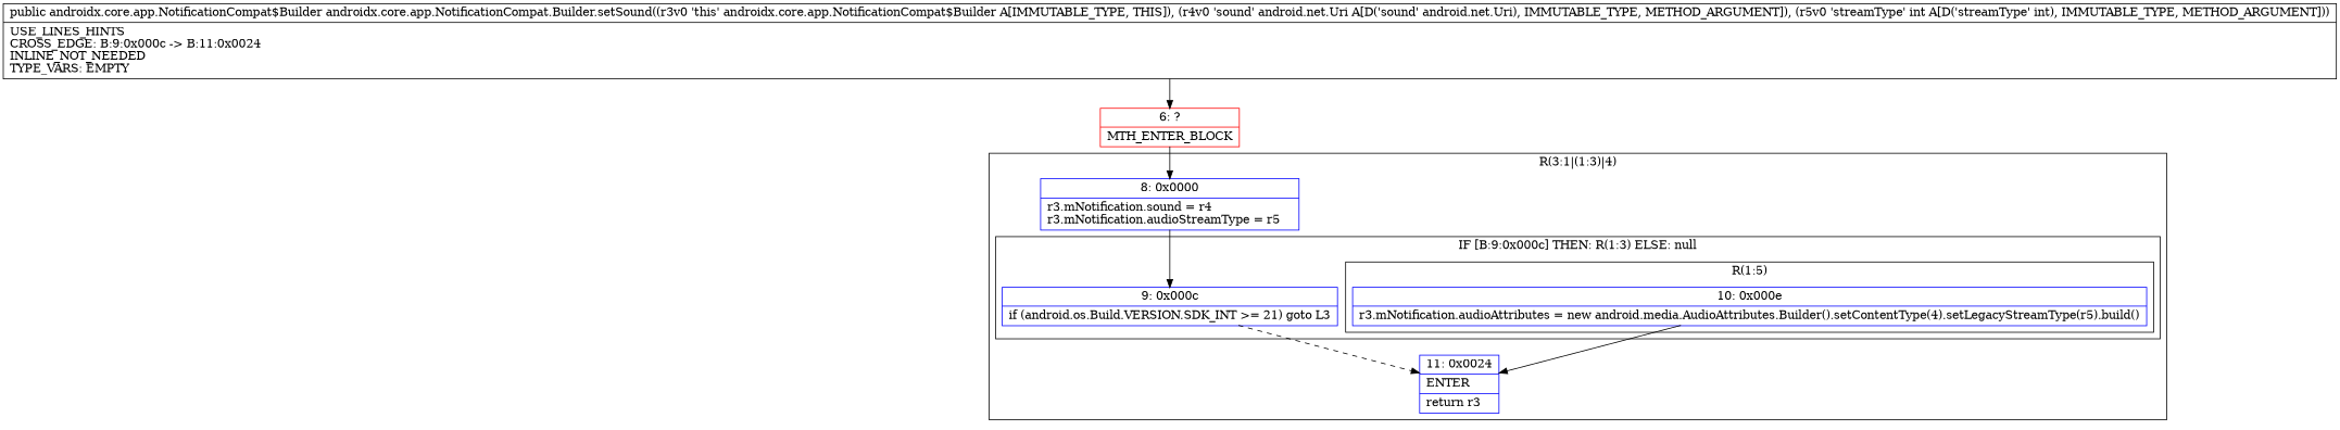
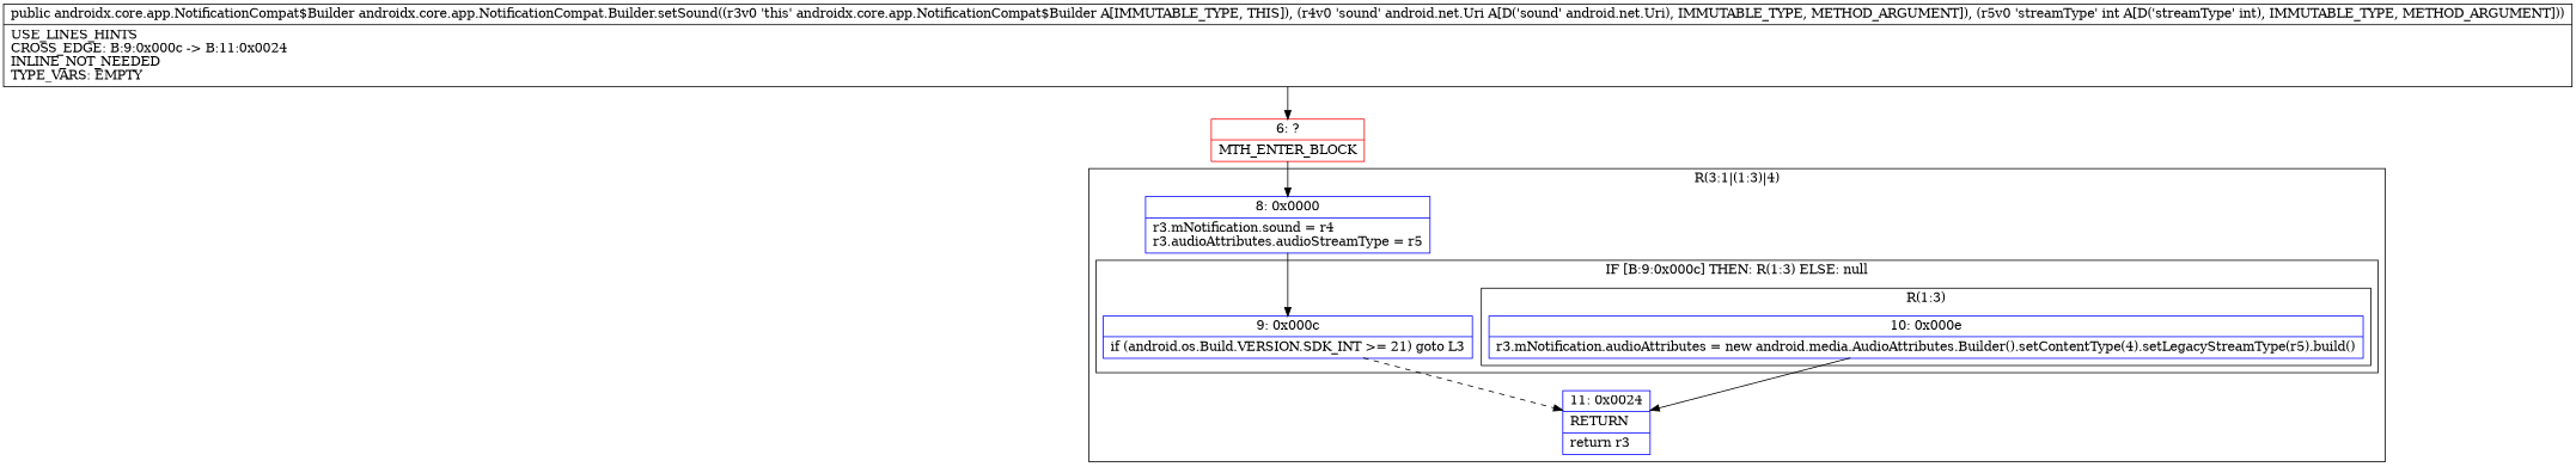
  digraph {
    node [color=blue shape=record]
    n1 [label="{10\:\ 0x000e|r3.mNotification.audioAttributes = new android.media.AudioAttributes.Builder().setContentType(4).setLegacyStreamType(r5).build()\l}"]
    n2 [label="{9\:\ 0x000c|if (android.os.Build.VERSION.SDK_INT \>= 21) goto L3\l}"]
-   n3 [label="{8\:\ 0x0000|r3.mNotification.sound = r4\lr3.mNotification.audioStreamType = r5\l}"]
-   n4 [label="{11\:\ 0x0024|ENTER\l|return r3\l}"]
+   n3 [label="{8\:\ 0x0000|r3.mNotification.sound = r4\lr3.audioAttributes.audioStreamType = r5\l}"]
+   n4 [label="{11\:\ 0x0024|RETURN\l|return r3\l}"]
    n5 [color=red label="{6\:\ ?|MTH_ENTER_BLOCK\l}"]
    n6 [label="{public androidx.core.app.NotificationCompat$Builder androidx.core.app.NotificationCompat.Builder.setSound((r3v0 'this' androidx.core.app.NotificationCompat$Builder A[IMMUTABLE_TYPE, THIS]), (r4v0 'sound' android.net.Uri A[D('sound' android.net.Uri), IMMUTABLE_TYPE, METHOD_ARGUMENT]), (r5v0 'streamType' int A[D('streamType' int), IMMUTABLE_TYPE, METHOD_ARGUMENT]))  | USE_LINES_HINTS\lCROSS_EDGE: B:9:0x000c \-\> B:11:0x0024\lINLINE_NOT_NEEDED\lTYPE_VARS: EMPTY\l}" color=""]
    subgraph cluster_1 {
      label="R(3:1|(1:3)|4)"
      n3
      n4
      subgraph cluster_2 {
        label="IF [B:9:0x000c] THEN: R(1:3) ELSE: null"
        n2
        subgraph cluster_3 {
-         label="R(1:5)"
+         label="R(1:3)"
          n1
        }
      }
    }
    n1 -> n4
    n2 -> n4 [style=dashed]
    n3 -> n2
    n5 -> n3
    n6 -> n5
  }
